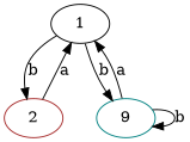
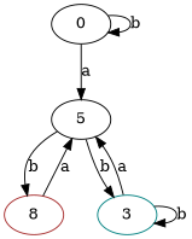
  digraph {
    d2tdocpreamble="\usetikzlibrary{automata}"
    d2tfigpreamble="\tikzstyle{every state}= [ draw=blue!50,very thick,fill=blue!20]  \tikzstyle{auto}= [fill=white]"
    fontname="DejaVu Serif"
    ranksep=0.5
    node [color=black fontname="DejaVu Serif" style=state]
    edge [fontname="DejaVu Serif" lblstyle=auto topath="bend right"]
-   n2 [label=1 style="state, initial"]
-   n3 [color=brown label=2]
-   n4 [color=teal label=9]
+   n1 [label=0 style="state, accepting"]
+   n2 [label=5 style="state, initial"]
+   n3 [color=brown label=8]
+   n4 [color=teal label=3]
+   n1 -> n1 [label=b topath="loop above"]
+   n1 -> n2 [label=a]
    n2 -> n3 [label=b]
    n2 -> n4 [label=b]
    n3 -> n2 [label=a]
    n4 -> n2 [label=a]
    n4 -> n4 [label=b topath="loop above"]
  }
